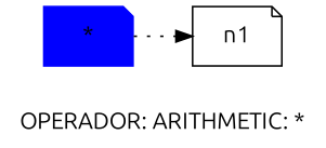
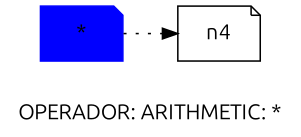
  digraph {
    label="OPERADOR: ARITHMETIC: *"
    rankdir=LR
    fontname=Ubuntu
    node [shape=note fontname=Ubuntu]
    n0 [color=blue label="*" style=filled]
-   n1
+   n1 [label=n4]
    n0 -> n1 [style=dotted fontname=Ubuntu]
  }
